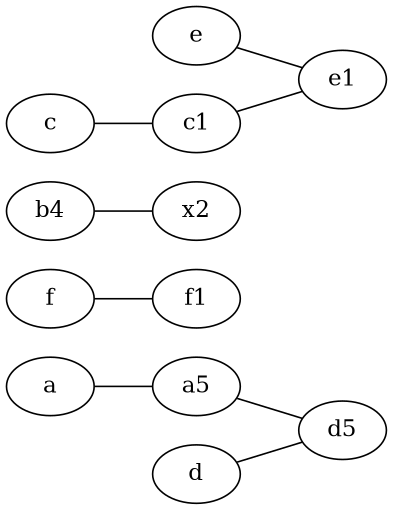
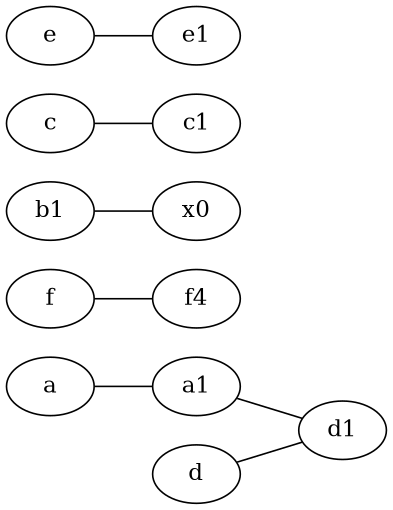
  graph {
    rankdir=LR
    node [labelfontsize=50]
    a
-   a1 [label=a5]
-   d1 [label=d5]
+   a1
+   d1
    d
    f
-   f1
-   b1 [label=b4]
-   x0 [label=x2]
+   f1 [label=f4]
+   b1
+   x0
    c1
    e1
    e
    c
    a -- a1
    a1 -- d1
    d -- d1
    f -- f1
    b1 -- x0
-   c1 -- e1
    e -- e1
    c -- c1
  }
